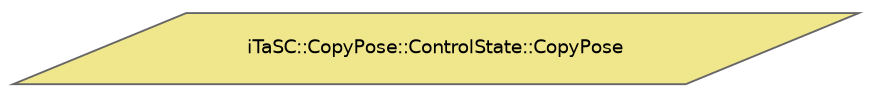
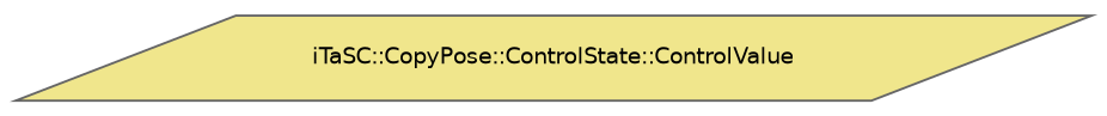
  digraph {
    rankdir=LR
-   n1 [color=gray40 fillcolor=khaki fontname=Helvetica fontsize=10 height=0.2 label="iTaSC::CopyPose::ControlState::CopyPose" shape=parallelogram style=filled width=0.4]
+   n1 [color=gray40 fillcolor=khaki fontname=Helvetica fontsize=10 height=0.2 label="iTaSC::CopyPose::ControlState::ControlValue" shape=parallelogram style=filled width=0.4]
  }
